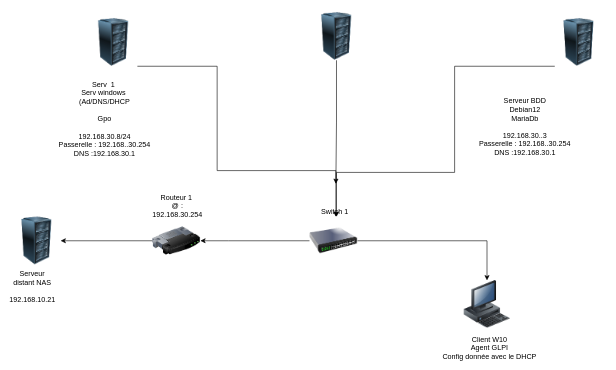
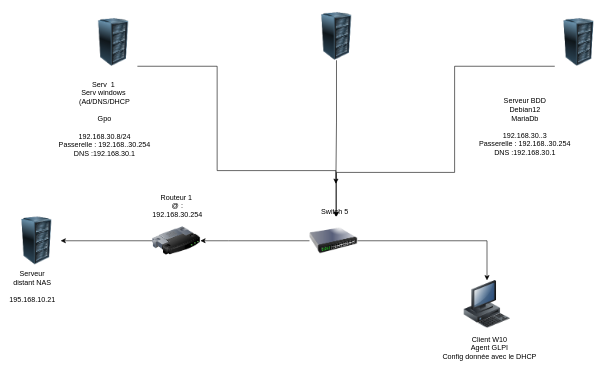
  <mxCell id="0" />
  <mxCell id="1" parent="0" />
  <mxCell id="2" style="edgeStyle=orthogonalEdgeStyle;rounded=0;orthogonalLoop=1;jettySize=auto;html=1;exitX=1;exitY=1;exitDx=0;exitDy=0;" edge="1" parent="1" source="3" target="10"><mxGeometry relative="1" as="geometry"><Array as="points"><mxPoint x="361" y="284" /><mxPoint x="559" y="284" /></Array></mxGeometry></mxCell>
  <mxCell id="3" value="" style="image;html=1;image=img/lib/clip_art/computers/Server_Rack_128x128.png" vertex="1" parent="1"><mxGeometry x="148" y="30" width="80" height="80" as="geometry" /></mxCell>
  <mxCell id="4" style="edgeStyle=orthogonalEdgeStyle;rounded=0;orthogonalLoop=1;jettySize=auto;html=1;exitX=0.5;exitY=1;exitDx=0;exitDy=0;" edge="1" parent="1" source="5"><mxGeometry relative="1" as="geometry"><mxPoint x="559" y="306" as="targetPoint" /></mxGeometry></mxCell>
  <mxCell id="5" value="" style="image;html=1;image=img/lib/clip_art/computers/Server_Rack_128x128.png" vertex="1" parent="1"><mxGeometry x="520" y="20" width="80" height="80" as="geometry" /></mxCell>
  <mxCell id="6" style="edgeStyle=orthogonalEdgeStyle;rounded=0;orthogonalLoop=1;jettySize=auto;html=1;exitX=0;exitY=1;exitDx=0;exitDy=0;" edge="1" parent="1" source="7" target="10"><mxGeometry relative="1" as="geometry"><Array as="points"><mxPoint x="757" y="287" /><mxPoint x="560" y="287" /></Array></mxGeometry></mxCell>
  <mxCell id="7" value="" style="image;html=1;image=img/lib/clip_art/computers/Server_Rack_128x128.png" vertex="1" parent="1"><mxGeometry x="924" y="30" width="80" height="80" as="geometry" /></mxCell>
  <mxCell id="8" style="edgeStyle=orthogonalEdgeStyle;rounded=0;orthogonalLoop=1;jettySize=auto;html=1;exitX=0;exitY=0.5;exitDx=0;exitDy=0;" edge="1" parent="1" source="10" target="12"><mxGeometry relative="1" as="geometry"><Array as="points"><mxPoint x="380" y="401" /><mxPoint x="380" y="401" /></Array></mxGeometry></mxCell>
  <mxCell id="9" style="edgeStyle=orthogonalEdgeStyle;rounded=0;orthogonalLoop=1;jettySize=auto;html=1;exitX=1;exitY=0.5;exitDx=0;exitDy=0;" edge="1" parent="1" source="10" target="14"><mxGeometry relative="1" as="geometry" /></mxCell>
  <mxCell id="10" value="" style="image;html=1;image=img/lib/clip_art/networking/Switch_128x128.png" vertex="1" parent="1"><mxGeometry x="515" y="361" width="80" height="80" as="geometry" /></mxCell>
  <mxCell id="11" style="edgeStyle=orthogonalEdgeStyle;rounded=0;orthogonalLoop=1;jettySize=auto;html=1;exitX=0;exitY=0.5;exitDx=0;exitDy=0;" edge="1" parent="1" source="12" target="13"><mxGeometry relative="1" as="geometry" /></mxCell>
  <mxCell id="12" value="" style="image;html=1;image=img/lib/clip_art/networking/Router_128x128.png" vertex="1" parent="1"><mxGeometry x="253" y="361" width="80" height="80" as="geometry" /></mxCell>
  <mxCell id="13" value="" style="image;html=1;image=img/lib/clip_art/computers/Server_Rack_128x128.png" vertex="1" parent="1"><mxGeometry x="20" y="361" width="80" height="80" as="geometry" /></mxCell>
  <mxCell id="14" value="" style="image;html=1;image=img/lib/clip_art/computers/Workstation_128x128.png" vertex="1" parent="1"><mxGeometry x="771" y="467" width="80" height="80" as="geometry" /></mxCell>
  <mxCell id="15" value="Serv&amp;nbsp; 1&amp;nbsp;&lt;div&gt;Serv windows&amp;nbsp;&lt;/div&gt;&lt;div&gt;(Ad/DNS/DHCP&lt;/div&gt;&lt;div&gt;&lt;br&gt;&lt;/div&gt;&lt;div&gt;Gpo&lt;/div&gt;&lt;div&gt;&lt;br&gt;&lt;/div&gt;&lt;div&gt;192.168.30.8/24&lt;/div&gt;&lt;div&gt;Passerelle : 192.168..30.254&lt;/div&gt;&lt;div&gt;DNS :192.168.30.1&lt;br&gt;&lt;div&gt;&lt;br&gt;&lt;/div&gt;&lt;/div&gt;" style="text;html=1;align=center;verticalAlign=middle;whiteSpace=wrap;rounded=0;" vertex="1" parent="1"><mxGeometry x="86" y="190" width="175" height="29" as="geometry" /></mxCell>
  <mxCell id="16" value="&lt;div&gt;&lt;div&gt;Serveur BDD&lt;/div&gt;&lt;div&gt;Debian12&lt;/div&gt;&lt;div&gt;MariaDb&lt;/div&gt;&lt;div&gt;&lt;br&gt;&lt;/div&gt;&lt;div&gt;192.168.30..3&lt;/div&gt;&lt;div&gt;&lt;div&gt;Passerelle : 192.168..30.254&lt;/div&gt;&lt;div&gt;DNS :192.168.30.1&lt;/div&gt;&lt;/div&gt;&lt;/div&gt;" style="text;html=1;align=center;verticalAlign=middle;whiteSpace=wrap;rounded=0;" vertex="1" parent="1"><mxGeometry x="787" y="196" width="175" height="29" as="geometry" /></mxCell>
- <mxCell id="17" value="Switch 1&amp;nbsp;" style="text;html=1;align=center;verticalAlign=middle;whiteSpace=wrap;rounded=0;" vertex="1" parent="1"><mxGeometry x="529" y="338" width="60" height="30" as="geometry" /></mxCell>
+ <mxCell id="17" value="Switch 5&amp;nbsp;" style="text;html=1;align=center;verticalAlign=middle;whiteSpace=wrap;rounded=0;" vertex="1" parent="1"><mxGeometry x="529" y="338" width="60" height="30" as="geometry" /></mxCell>
  <mxCell id="18" value="Routeur 1&amp;nbsp;&lt;div&gt;@ : 192.168.30.254&lt;/div&gt;&lt;div&gt;&lt;br&gt;&lt;/div&gt;" style="text;html=1;align=center;verticalAlign=middle;whiteSpace=wrap;rounded=0;" vertex="1" parent="1"><mxGeometry x="265" y="335" width="60" height="30" as="geometry" /></mxCell>
- <mxCell id="19" value="Serveur distant NAS&lt;div&gt;&lt;br&gt;&lt;/div&gt;&lt;div&gt;192.168.10.21&lt;/div&gt;" style="text;html=1;align=center;verticalAlign=middle;whiteSpace=wrap;rounded=0;" vertex="1" parent="1"><mxGeometry x="23" y="463" width="60" height="30" as="geometry" /></mxCell>
+ <mxCell id="19" value="Serveur distant NAS&lt;div&gt;&lt;br&gt;&lt;/div&gt;&lt;div&gt;195.168.10.21&lt;/div&gt;" style="text;html=1;align=center;verticalAlign=middle;whiteSpace=wrap;rounded=0;" vertex="1" parent="1"><mxGeometry x="23" y="463" width="60" height="30" as="geometry" /></mxCell>
  <mxCell id="20" value="Client W10&lt;div&gt;Agent GLPI&lt;/div&gt;&lt;div&gt;Config donnée avec le DHCP&lt;/div&gt;" style="text;html=1;align=center;verticalAlign=middle;whiteSpace=wrap;rounded=0;" vertex="1" parent="1"><mxGeometry x="701" y="565" width="229" height="30" as="geometry" /></mxCell>
